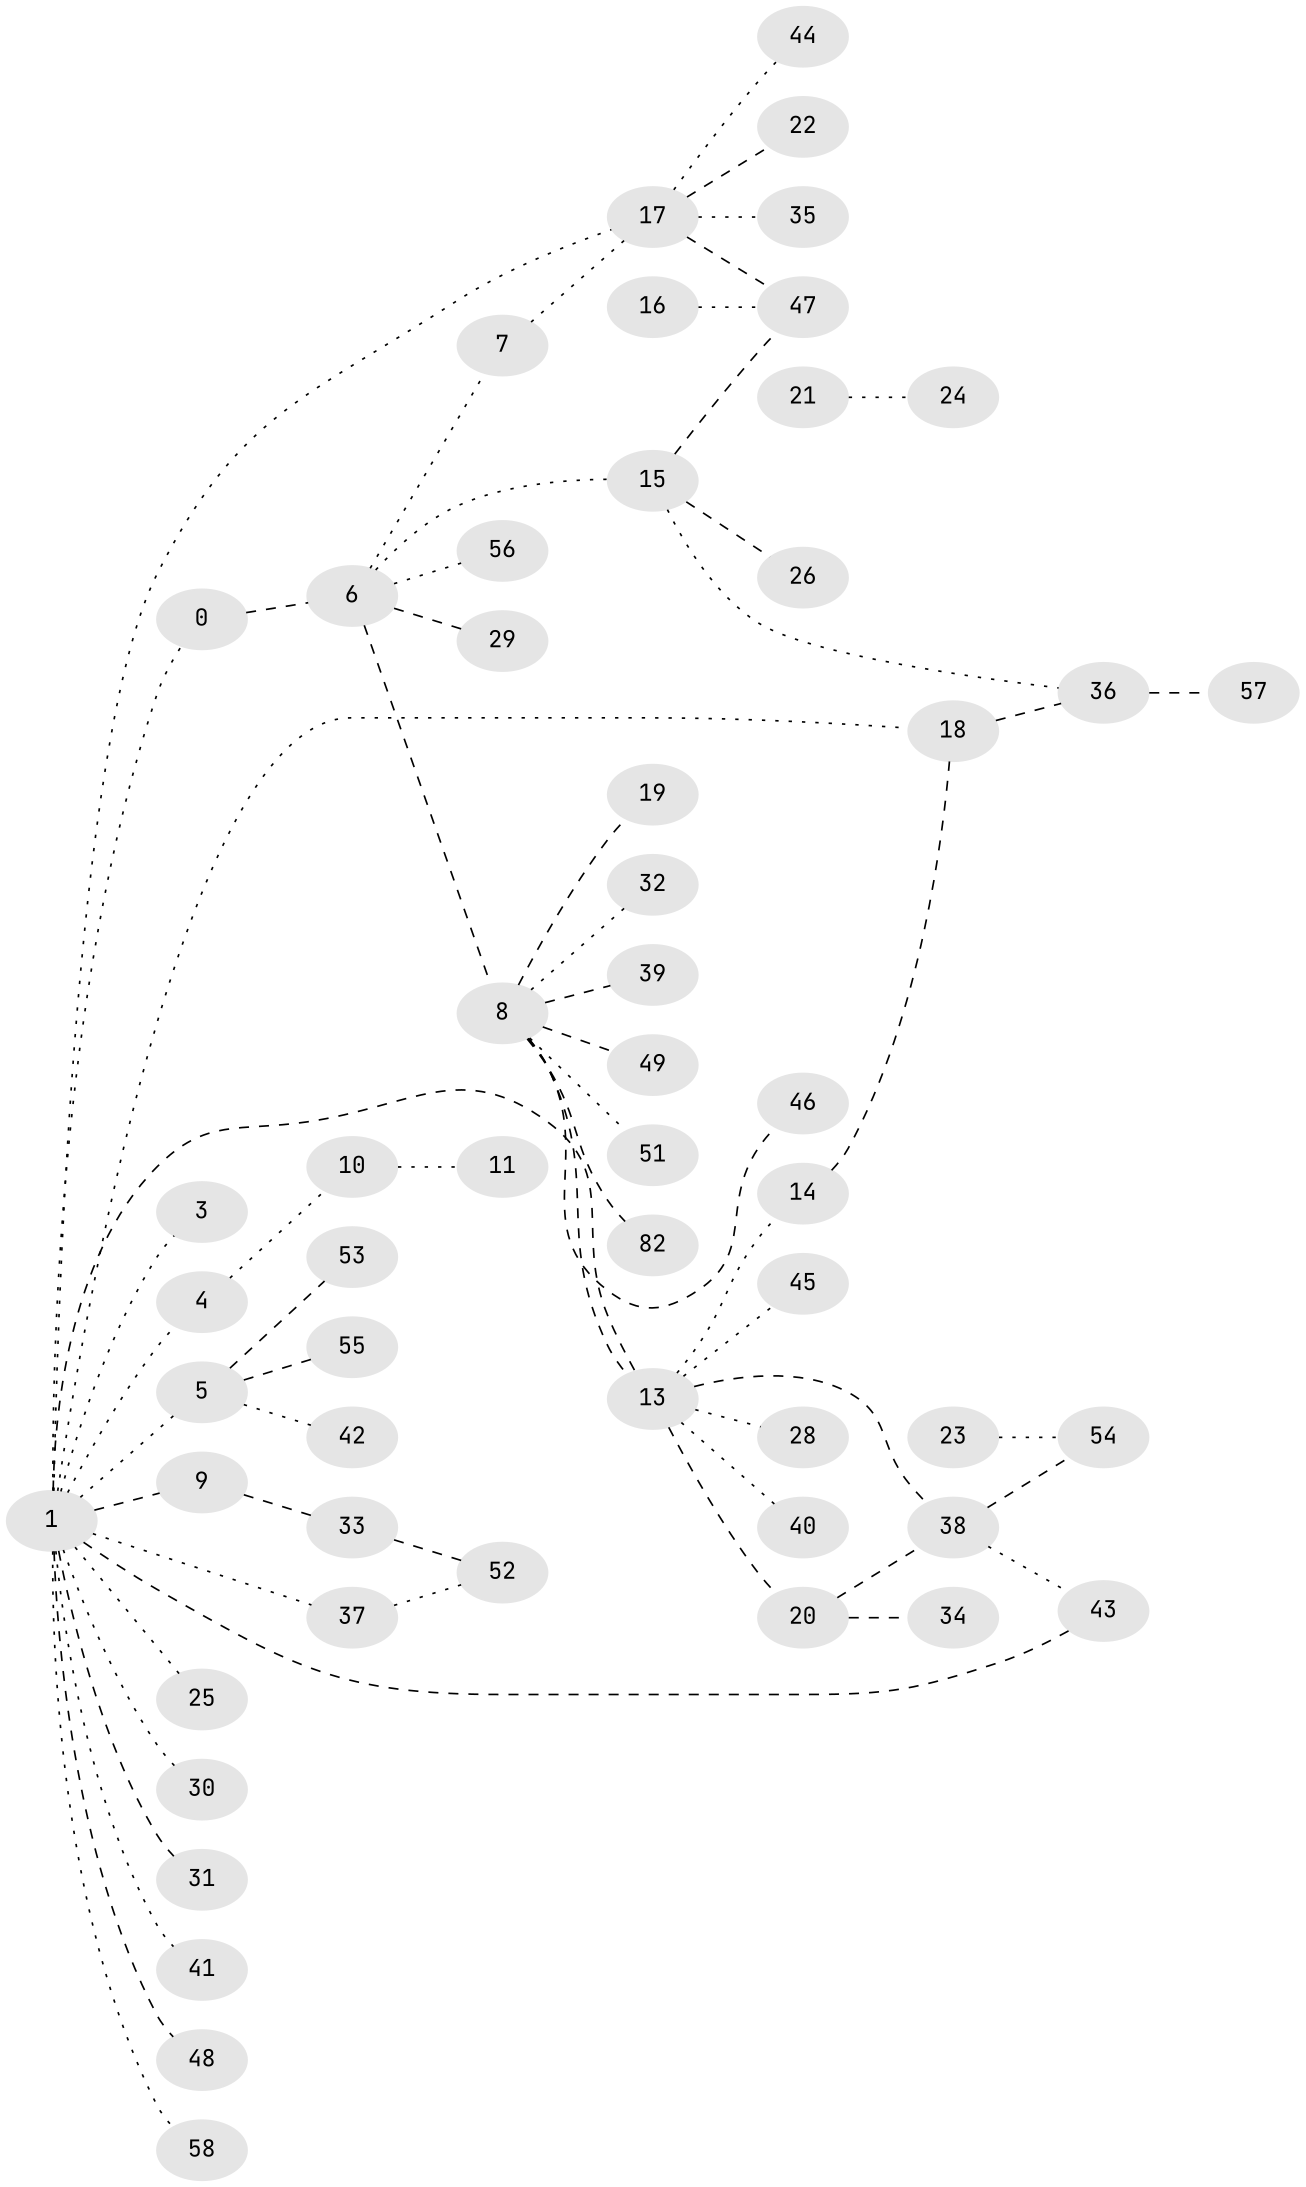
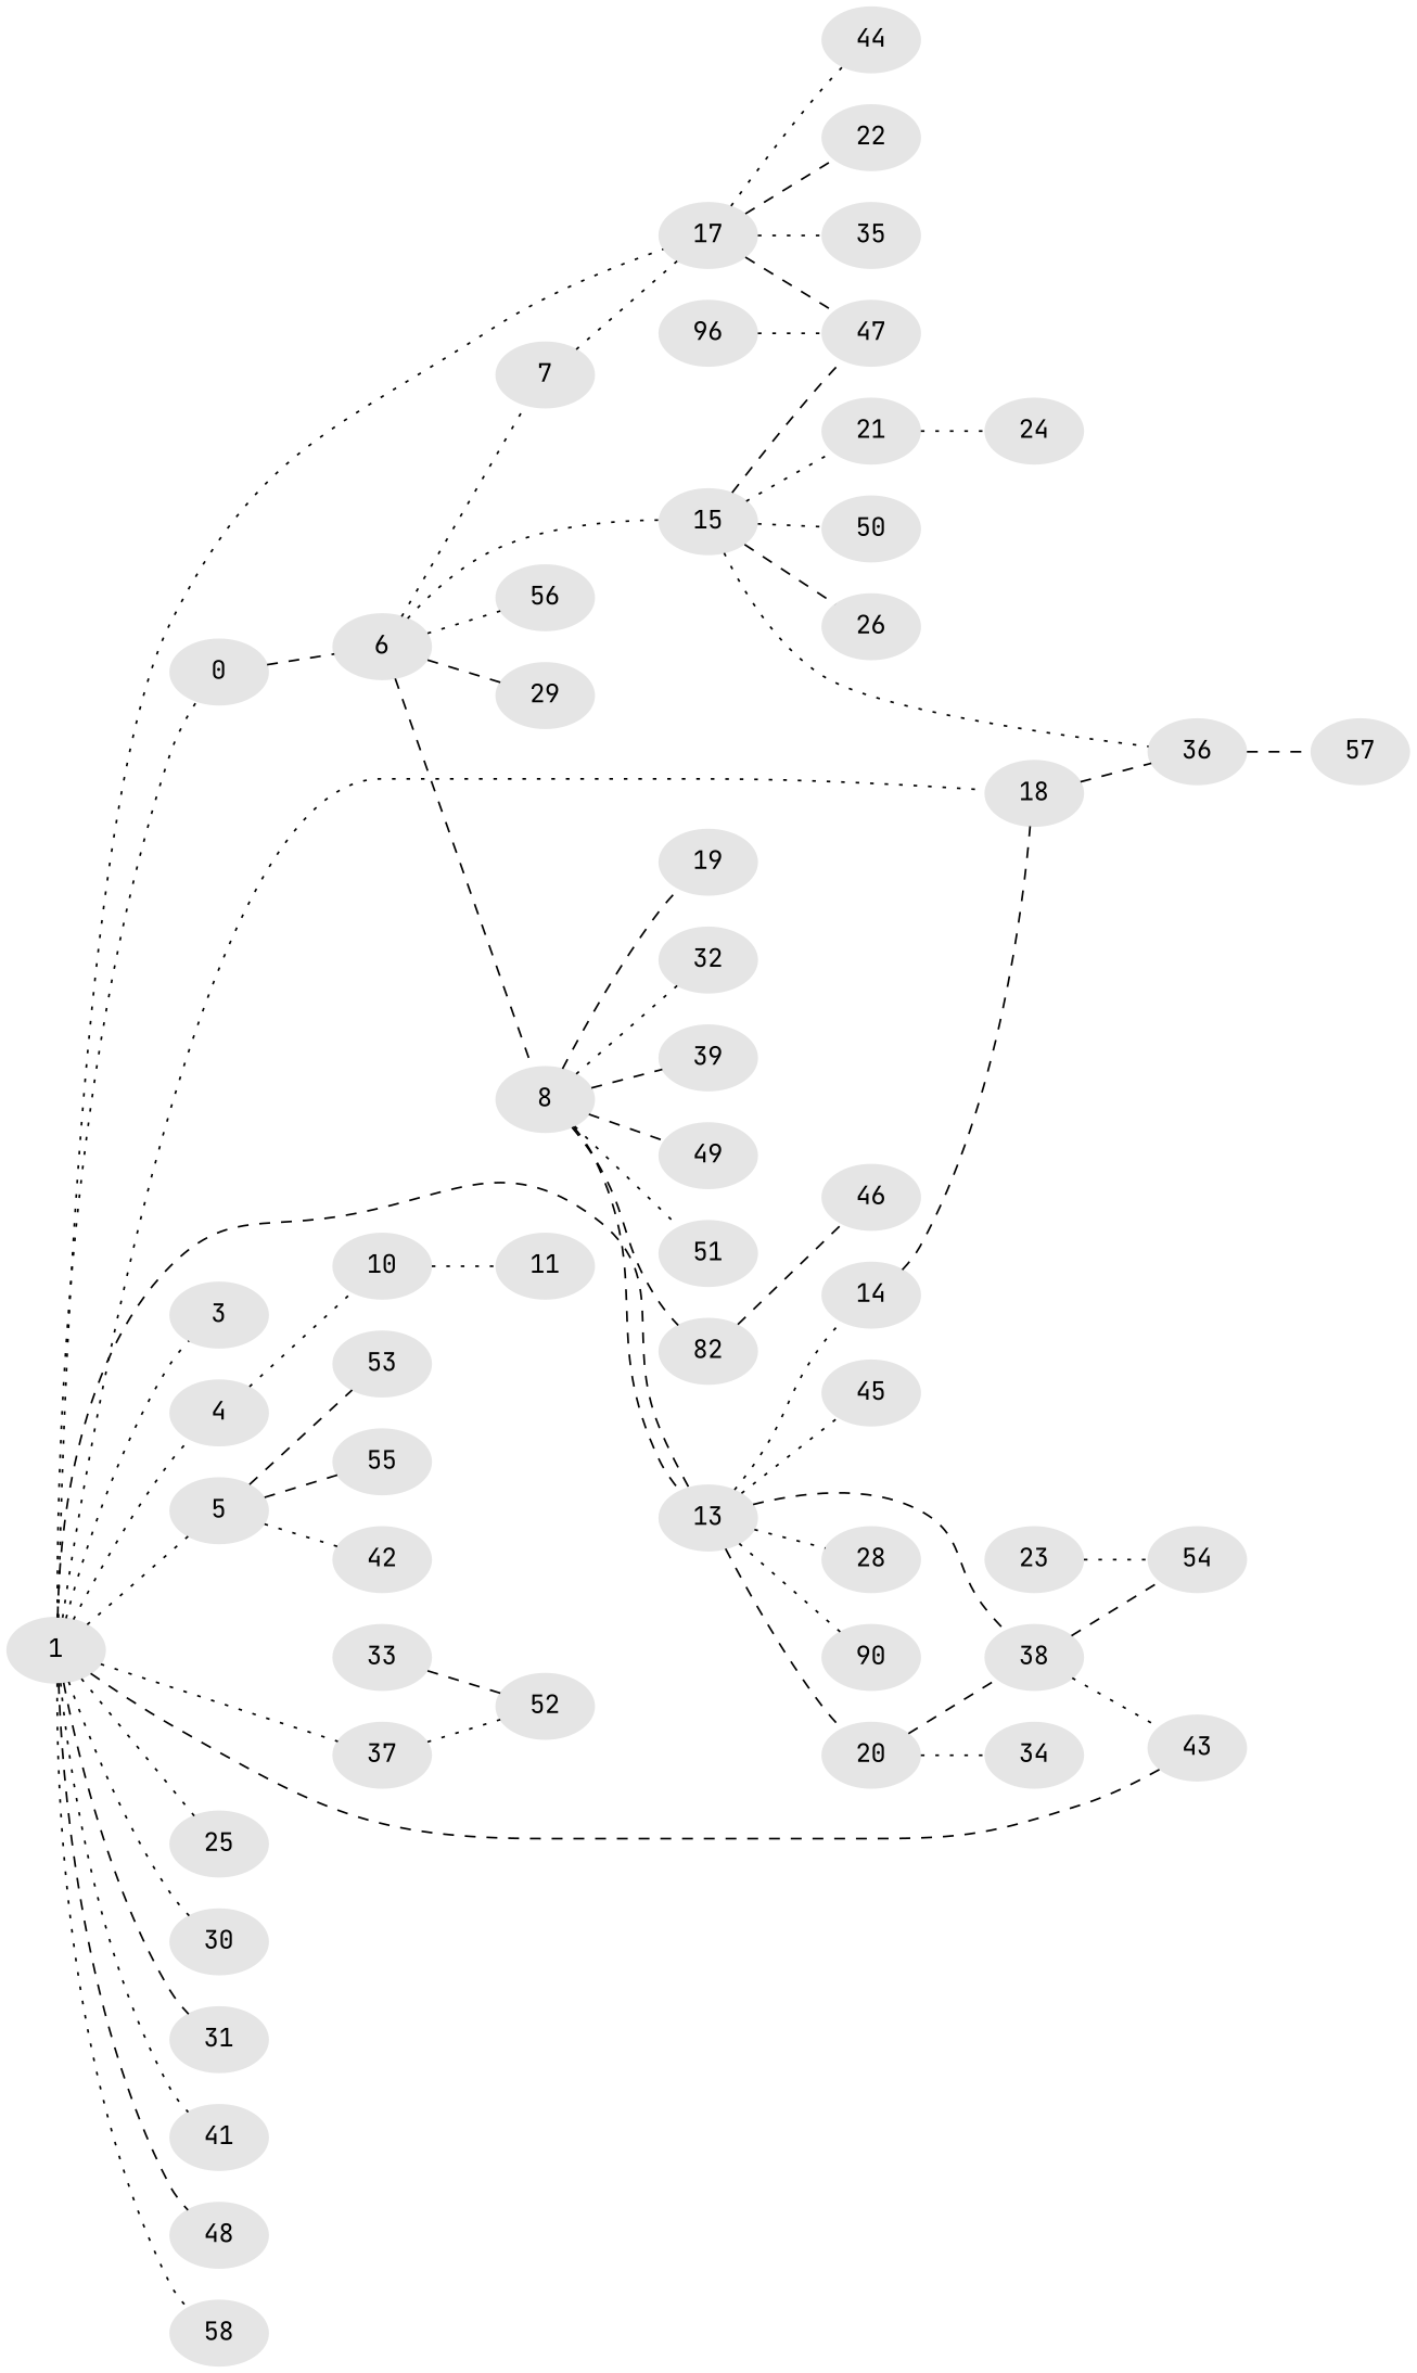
  graph {
    fontname="JetBrains Mono"
    rankdir=LR
    node [color=gray90 fontname="JetBrains Mono" style=filled]
    edge [fontname="JetBrains Mono" style=dotted]
    n1 [label=0]
    1
    3
    4
    5
-   9
    13
    17
    18
    25
    30
    31
    37
    41
    43
    48
    58
    6
    10
    42
    53
    55
    33
    14
    20
    28
    38
-   40
+   40 [label=90]
    45
-   16
+   16 [label=96]
    47
    22
    35
    44
    36
    52
    7
    8
    15
    29
    56
    11
    n43 [label=82]
    19
    32
    39
    46
    49
    51
    21
    26
+   50
    34
    54
    24
    57
    23
    n1 -- 6 [style=dashed]
    1 -- n1
    1 -- 3
    1 -- 4
    1 -- 5
-   1 -- 9 [style=dashed]
    1 -- 13 [style=dashed]
    1 -- 17
    1 -- 18
    1 -- 25
    1 -- 30
    1 -- 31 [style=dashed]
    1 -- 37
    1 -- 41
    1 -- 43 [style=dashed]
    1 -- 48 [style=dashed]
    1 -- 58
    4 -- 10
    5 -- 42
    5 -- 53 [style=dashed]
    5 -- 55 [style=dashed]
-   9 -- 33 [style=dashed]
    13 -- 14
    13 -- 20 [style=dashed]
    13 -- 28
    13 -- 38 [style=dashed]
    13 -- 40
    13 -- 45
    17 -- 47 [style=dashed]
    17 -- 22 [style=dashed]
    17 -- 35
    17 -- 44
    18 -- 36 [style=dashed]
    37 -- 52
    6 -- 7
    6 -- 8 [style=dashed]
    6 -- 15
    6 -- 29 [style=dashed]
    6 -- 56
    10 -- 11
    33 -- 52 [style=dashed]
    14 -- 18 [style=dashed]
    20 -- 38 [style=dashed]
-   20 -- 34 [style=dashed]
+   20 -- 34
    38 -- 43
    38 -- 54 [style=dashed]
    16 -- 47
    36 -- 57 [style=dashed]
    7 -- 17
    8 -- 13 [style=dashed]
    8 -- n43 [style=dashed]
    8 -- 19 [style=dashed]
    8 -- 32
    8 -- 39 [style=dashed]
-   8 -- 46 [style=dashed]
+   n43 -- 46 [style=dashed]
    8 -- 49 [style=dashed]
    8 -- 51
    15 -- 47 [style=dashed]
    15 -- 36
+   15 -- 21
    15 -- 26 [style=dashed]
+   15 -- 50
    21 -- 24
    23 -- 54
  }
